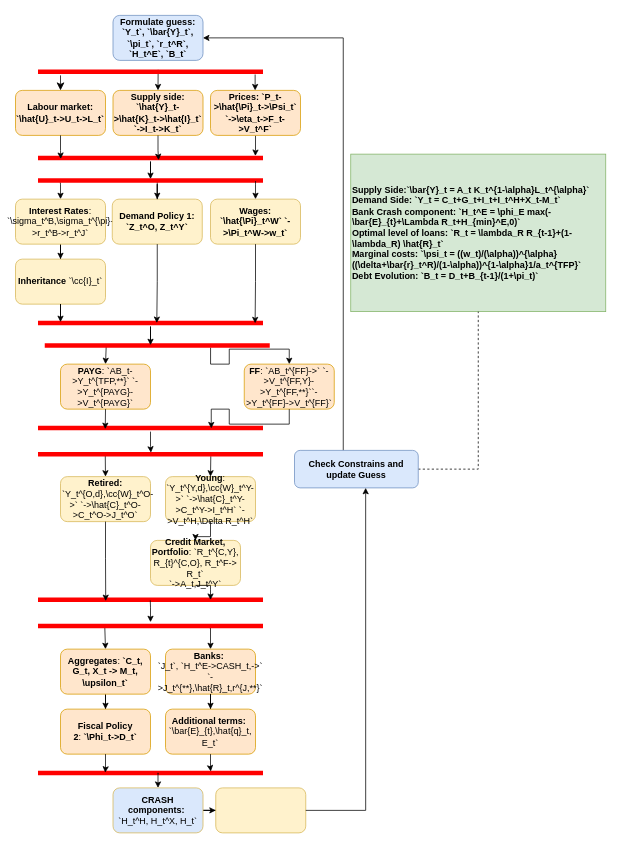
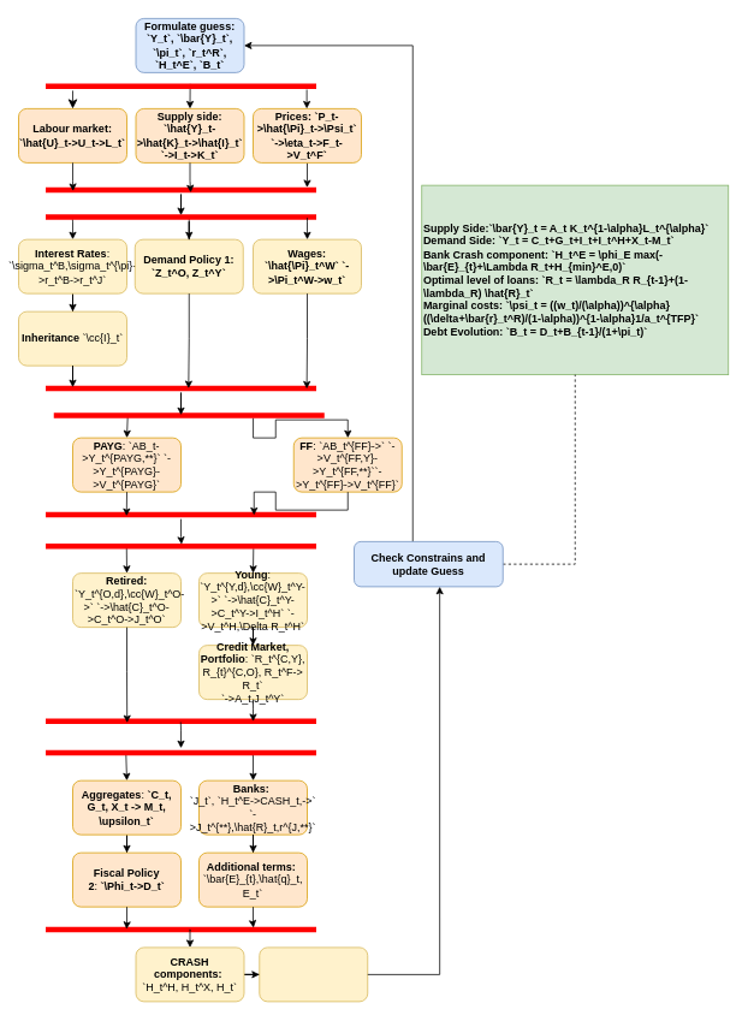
  <mxCell id="0" />
  <mxCell id="1" parent="0" />
  <mxCell id="2" value="Formulate guess: `Y_t`, `\bar{Y}_t`, `\pi_t`, `r_t^R`, `H_t^E`, `B_t`" style="rounded=1;whiteSpace=wrap;html=1;fillColor=#dae8fc;strokeColor=#6c8ebf;fontStyle=1" parent="1" vertex="1"><mxGeometry x="150" y="20" width="120" height="60" as="geometry" /></mxCell>
  <mxCell id="3" value="Labour market: `\hat{U}_t-&amp;gt;U_t-&amp;gt;L_t`" style="rounded=1;whiteSpace=wrap;html=1;fillColor=#ffe6cc;strokeColor=#d79b00;fontStyle=1" parent="1" vertex="1"><mxGeometry x="20" y="120" width="120" height="60" as="geometry" /></mxCell>
  <mxCell id="4" value="Supply side: `\hat{Y}_t-&amp;gt;\hat{K}_t-&amp;gt;\hat{I}_t` `-&amp;gt;I_t-&amp;gt;K_t`" style="rounded=1;whiteSpace=wrap;html=1;fillColor=#ffe6cc;strokeColor=#d79b00;fontStyle=1" parent="1" vertex="1"><mxGeometry x="150" y="120" width="120" height="60" as="geometry" /></mxCell>
  <mxCell id="5" style="edgeStyle=orthogonalEdgeStyle;rounded=0;orthogonalLoop=1;jettySize=auto;html=1;entryX=0.966;entryY=0.243;entryDx=0;entryDy=0;entryPerimeter=0;" parent="1" source="6" target="12" edge="1"><mxGeometry relative="1" as="geometry"><mxPoint x="337" y="275" as="targetPoint" /></mxGeometry></mxCell>
  <mxCell id="6" value="Prices: `P_t-&amp;gt;\hat{\Pi}_t-&amp;gt;\Psi_t` `-&amp;gt;\eta_t-&amp;gt;F_t-&amp;gt;V_t^F`" style="rounded=1;whiteSpace=wrap;html=1;fillColor=#ffe6cc;strokeColor=#d79b00;fontStyle=1" parent="1" vertex="1"><mxGeometry x="280" y="120" width="120" height="60" as="geometry" /></mxCell>
  <mxCell id="7" value="Wages: &lt;br&gt;`\hat{\Pi}_t^W` `-&amp;gt;\Pi_t^W-&amp;gt;w_t`" style="rounded=1;whiteSpace=wrap;html=1;fillColor=#fff2cc;strokeColor=#d6b656;fontStyle=1" parent="1" vertex="1"><mxGeometry x="280" y="265" width="120" height="60" as="geometry" /></mxCell>
  <mxCell id="8" style="edgeStyle=orthogonalEdgeStyle;rounded=0;orthogonalLoop=1;jettySize=auto;html=1;exitX=0.965;exitY=0.88;exitDx=0;exitDy=0;exitPerimeter=0;" parent="1" source="10" target="6" edge="1"><mxGeometry relative="1" as="geometry" /></mxCell>
  <mxCell id="9" style="edgeStyle=orthogonalEdgeStyle;rounded=0;orthogonalLoop=1;jettySize=auto;html=1;entryX=0.5;entryY=0;entryDx=0;entryDy=0;exitX=0.534;exitY=0.26;exitDx=0;exitDy=0;exitPerimeter=0;" parent="1" source="10" target="4" edge="1"><mxGeometry relative="1" as="geometry"><mxPoint x="208" y="109" as="sourcePoint" /></mxGeometry></mxCell>
  <mxCell id="10" value="" style="shape=line;html=1;strokeWidth=6;strokeColor=#ff0000;" parent="1" vertex="1"><mxGeometry x="50" y="90" width="300" height="10" as="geometry" /></mxCell>
  <mxCell id="11" value="" style="edgeStyle=orthogonalEdgeStyle;html=1;verticalAlign=bottom;endArrow=classic;endSize=8;strokeColor=#000000;rounded=0;entryX=0.5;entryY=0;entryDx=0;entryDy=0;endFill=1;" parent="1" source="10" target="3" edge="1"><mxGeometry relative="1" as="geometry"><mxPoint x="160" y="180" as="targetPoint" /><Array as="points"><mxPoint x="80" y="120" /><mxPoint x="80" y="120" /></Array></mxGeometry></mxCell>
  <mxCell id="12" value="" style="shape=line;html=1;strokeWidth=6;strokeColor=#ff0000;" parent="1" vertex="1"><mxGeometry x="50" y="205" width="300" height="10" as="geometry" /></mxCell>
  <mxCell id="13" style="edgeStyle=orthogonalEdgeStyle;rounded=0;orthogonalLoop=1;jettySize=auto;html=1;entryX=0.536;entryY=0.8;entryDx=0;entryDy=0;entryPerimeter=0;" parent="1" source="4" target="12" edge="1"><mxGeometry relative="1" as="geometry" /></mxCell>
  <mxCell id="14" style="edgeStyle=orthogonalEdgeStyle;rounded=0;orthogonalLoop=1;jettySize=auto;html=1;entryX=0.101;entryY=0.64;entryDx=0;entryDy=0;entryPerimeter=0;" parent="1" source="3" target="12" edge="1"><mxGeometry relative="1" as="geometry" /></mxCell>
  <mxCell id="15" style="edgeStyle=orthogonalEdgeStyle;rounded=0;orthogonalLoop=1;jettySize=auto;html=1;entryX=0.5;entryY=0;entryDx=0;entryDy=0;" parent="1" source="17" target="18" edge="1"><mxGeometry relative="1" as="geometry" /></mxCell>
  <mxCell id="16" style="edgeStyle=orthogonalEdgeStyle;rounded=0;orthogonalLoop=1;jettySize=auto;html=1;startArrow=classic;startFill=1;endArrow=none;endFill=0;entryX=0.099;entryY=0.743;entryDx=0;entryDy=0;entryPerimeter=0;" parent="1" source="17" target="60" edge="1"><mxGeometry relative="1" as="geometry"><mxPoint x="80" y="285" as="targetPoint" /></mxGeometry></mxCell>
  <mxCell id="17" value="&lt;b&gt;Interest Rates&lt;/b&gt;: `\sigma_t^B,\sigma_t^{\pi}-&amp;gt;r_t^B-&amp;gt;r_t^J`" style="rounded=1;whiteSpace=wrap;html=1;fillColor=#fff2cc;strokeColor=#d6b656;" parent="1" vertex="1"><mxGeometry x="20" y="265" width="120" height="60" as="geometry" /></mxCell>
  <mxCell id="18" value="&lt;b&gt;Inheritance &lt;/b&gt;`\cc{I}_t`" style="rounded=1;whiteSpace=wrap;html=1;fillColor=#fff2cc;strokeColor=#d6b656;" parent="1" vertex="1"><mxGeometry x="20" y="345" width="120" height="60" as="geometry" /></mxCell>
  <mxCell id="19" style="edgeStyle=orthogonalEdgeStyle;rounded=0;orthogonalLoop=1;jettySize=auto;html=1;entryX=0.5;entryY=0;entryDx=0;entryDy=0;exitX=0.273;exitY=0.686;exitDx=0;exitDy=0;exitPerimeter=0;" parent="1" source="59" target="21" edge="1"><mxGeometry relative="1" as="geometry" /></mxCell>
  <mxCell id="20" value="" style="shape=line;html=1;strokeWidth=6;strokeColor=#ff0000;" parent="1" vertex="1"><mxGeometry x="50" y="425" width="300" height="10" as="geometry" /></mxCell>
- <mxCell id="21" value="&lt;b&gt;PAYG&lt;/b&gt;: `AB_t-&amp;gt;Y_t^{TFP,**}` `-&amp;gt;Y_t^{PAYG}-&amp;gt;V_t^{PAYG}`" style="rounded=1;whiteSpace=wrap;html=1;fontSize=12;fillColor=#ffe6cc;strokeColor=#d79b00;" parent="1" vertex="1"><mxGeometry x="80" y="485" width="120" height="60" as="geometry" /></mxCell>
+ <mxCell id="21" value="&lt;b&gt;PAYG&lt;/b&gt;: `AB_t-&amp;gt;Y_t^{PAYG,**}` `-&amp;gt;Y_t^{PAYG}-&amp;gt;V_t^{PAYG}`" style="rounded=1;whiteSpace=wrap;html=1;fontSize=12;fillColor=#ffe6cc;strokeColor=#d79b00;" parent="1" vertex="1"><mxGeometry x="80" y="485" width="120" height="60" as="geometry" /></mxCell>
  <mxCell id="22" value="&lt;b&gt;FF&lt;/b&gt;: `AB_t^{FF}-&amp;gt;` `-&amp;gt;V_t^{FF,Y}-&amp;gt;Y_t^{FF,**}``-&amp;gt;Y_t^{FF}-&amp;gt;V_t^{FF}`" style="rounded=1;whiteSpace=wrap;html=1;fontSize=12;fillColor=#ffe6cc;strokeColor=#d79b00;" parent="1" vertex="1"><mxGeometry x="325" y="485" width="120" height="60" as="geometry" /></mxCell>
  <mxCell id="23" value="" style="shape=line;html=1;strokeWidth=6;strokeColor=#ff0000;" parent="1" vertex="1"><mxGeometry x="50" y="565" width="300" height="10" as="geometry" /></mxCell>
  <mxCell id="24" style="edgeStyle=orthogonalEdgeStyle;rounded=0;orthogonalLoop=1;jettySize=auto;html=1;entryX=0.299;entryY=0.66;entryDx=0;entryDy=0;entryPerimeter=0;exitX=0.5;exitY=1;exitDx=0;exitDy=0;" parent="1" source="21" target="23" edge="1"><mxGeometry relative="1" as="geometry"><mxPoint x="140" y="593" as="sourcePoint" /></mxGeometry></mxCell>
  <mxCell id="25" style="edgeStyle=orthogonalEdgeStyle;rounded=0;orthogonalLoop=1;jettySize=auto;html=1;exitX=0.5;exitY=1;exitDx=0;exitDy=0;entryX=0.77;entryY=0.567;entryDx=0;entryDy=0;entryPerimeter=0;" parent="1" source="22" target="23" edge="1"><mxGeometry relative="1" as="geometry"><mxPoint x="280" y="593" as="sourcePoint" /><mxPoint x="280" y="580" as="targetPoint" /></mxGeometry></mxCell>
  <mxCell id="26" style="edgeStyle=orthogonalEdgeStyle;rounded=0;orthogonalLoop=1;jettySize=auto;html=1;entryX=0.737;entryY=0.782;entryDx=0;entryDy=0;entryPerimeter=0;startArrow=classic;startFill=1;endArrow=none;endFill=0;" parent="1" source="22" target="59" edge="1"><mxGeometry relative="1" as="geometry" /></mxCell>
  <mxCell id="27" value="&lt;b&gt;Demand Policy 1: `Z_t^O, Z_t^Y`&lt;/b&gt;" style="rounded=1;whiteSpace=wrap;html=1;fillColor=#fff2cc;strokeColor=#d6b656;" parent="1" vertex="1"><mxGeometry x="149" y="265" width="120" height="60" as="geometry" /></mxCell>
  <mxCell id="28" style="edgeStyle=orthogonalEdgeStyle;rounded=0;orthogonalLoop=1;jettySize=auto;html=1;entryX=0.5;entryY=0;entryDx=0;entryDy=0;exitX=0.299;exitY=0.689;exitDx=0;exitDy=0;exitPerimeter=0;" parent="1" source="30" target="31" edge="1"><mxGeometry relative="1" as="geometry" /></mxCell>
  <mxCell id="29" style="edgeStyle=orthogonalEdgeStyle;rounded=0;orthogonalLoop=1;jettySize=auto;html=1;entryX=0.5;entryY=0;entryDx=0;entryDy=0;exitX=0.768;exitY=0.774;exitDx=0;exitDy=0;exitPerimeter=0;" parent="1" source="30" target="32" edge="1"><mxGeometry relative="1" as="geometry" /></mxCell>
  <mxCell id="30" value="" style="shape=line;html=1;strokeWidth=6;strokeColor=#ff0000;" parent="1" vertex="1"><mxGeometry x="50" y="600" width="300" height="10" as="geometry" /></mxCell>
  <mxCell id="31" value="&lt;b&gt;Retired:&lt;br&gt;&amp;nbsp;&amp;nbsp;&lt;/b&gt;`Y_t^{O,d},\cc{W}_t^O-&amp;gt;` `-&amp;gt;\hat{C}_t^O-&amp;gt;C_t^O-&amp;gt;J_t^O`" style="rounded=1;whiteSpace=wrap;html=1;fontSize=12;fillColor=#fff2cc;strokeColor=#d6b656;" parent="1" vertex="1"><mxGeometry x="80" y="635" width="120" height="60" as="geometry" /></mxCell>
  <mxCell id="32" value="&lt;b&gt;Young&lt;/b&gt;: `Y_t^{Y,d},\cc{W}_t^Y-&amp;gt;` `-&amp;gt;\hat{C}_t^Y-&amp;gt;C_t^Y-&amp;gt;I_t^H` `-&amp;gt;V_t^H,\Delta R_t^H`" style="rounded=1;whiteSpace=wrap;html=1;fontSize=12;fillColor=#fff2cc;strokeColor=#d6b656;" parent="1" vertex="1"><mxGeometry x="220" y="635" width="120" height="60" as="geometry" /></mxCell>
  <mxCell id="33" value="" style="shape=line;html=1;strokeWidth=6;strokeColor=#ff0000;" parent="1" vertex="1"><mxGeometry x="50" y="794" width="300" height="10" as="geometry" /></mxCell>
  <mxCell id="34" style="edgeStyle=orthogonalEdgeStyle;rounded=0;orthogonalLoop=1;jettySize=auto;html=1;entryX=0.301;entryY=0.689;entryDx=0;entryDy=0;entryPerimeter=0;" parent="1" source="31" target="33" edge="1"><mxGeometry relative="1" as="geometry" /></mxCell>
  <mxCell id="35" style="edgeStyle=orthogonalEdgeStyle;rounded=0;orthogonalLoop=1;jettySize=auto;html=1;entryX=0.5;entryY=0;entryDx=0;entryDy=0;" parent="1" source="32" target="66" edge="1"><mxGeometry relative="1" as="geometry" /></mxCell>
  <mxCell id="36" style="edgeStyle=orthogonalEdgeStyle;rounded=0;orthogonalLoop=1;jettySize=auto;html=1;entryX=0.5;entryY=0;entryDx=0;entryDy=0;exitX=0.297;exitY=0.763;exitDx=0;exitDy=0;exitPerimeter=0;" parent="1" source="38" target="41" edge="1"><mxGeometry relative="1" as="geometry" /></mxCell>
  <mxCell id="37" style="edgeStyle=orthogonalEdgeStyle;rounded=0;orthogonalLoop=1;jettySize=auto;html=1;entryX=0.5;entryY=0;entryDx=0;entryDy=0;" parent="1" target="43" edge="1"><mxGeometry relative="1" as="geometry"><mxPoint x="279" y="837" as="sourcePoint" /><mxPoint x="280" y="865" as="targetPoint" /></mxGeometry></mxCell>
  <mxCell id="38" value="" style="shape=line;html=1;strokeWidth=6;strokeColor=#ff0000;" parent="1" vertex="1"><mxGeometry x="50" y="829" width="300" height="10" as="geometry" /></mxCell>
  <mxCell id="39" style="edgeStyle=orthogonalEdgeStyle;rounded=0;orthogonalLoop=1;jettySize=auto;html=1;entryX=0.499;entryY=0.605;entryDx=0;entryDy=0;entryPerimeter=0;startArrow=classic;startFill=1;endArrow=none;endFill=0;" parent="1" source="38" target="33" edge="1"><mxGeometry relative="1" as="geometry" /></mxCell>
  <mxCell id="40" style="edgeStyle=orthogonalEdgeStyle;rounded=0;orthogonalLoop=1;jettySize=auto;html=1;entryX=0.5;entryY=0;entryDx=0;entryDy=0;" parent="1" source="41" target="42" edge="1"><mxGeometry relative="1" as="geometry" /></mxCell>
  <mxCell id="41" value="&lt;b&gt;Aggregates&lt;/b&gt;: &lt;b&gt;`C_t, G_t, X_t -&amp;gt; M_t, \upsilon_t`&lt;/b&gt;" style="rounded=1;whiteSpace=wrap;html=1;fontSize=12;fillColor=#ffe6cc;strokeColor=#d79b00;" parent="1" vertex="1"><mxGeometry x="80" y="865" width="120" height="60" as="geometry" /></mxCell>
  <mxCell id="42" value="&lt;b&gt;Fiscal Policy 2&lt;/b&gt;:&lt;b&gt;&amp;nbsp;`\Phi_t-&amp;gt;D_t`&lt;/b&gt;" style="rounded=1;whiteSpace=wrap;html=1;fontSize=12;fillColor=#ffe6cc;strokeColor=#d79b00;" parent="1" vertex="1"><mxGeometry x="80" y="945" width="120" height="60" as="geometry" /></mxCell>
  <mxCell id="43" value="&lt;b&gt;Banks:&lt;/b&gt;&amp;nbsp;&lt;br&gt;`J_t`, `H_t^E-&amp;gt;CASH_t,-&amp;gt;` `-&amp;gt;J_t^{**},\hat{R}_t,r^{J,**}`" style="rounded=1;whiteSpace=wrap;html=1;fontSize=12;fillColor=#ffe6cc;strokeColor=#d79b00;" parent="1" vertex="1"><mxGeometry x="220" y="865" width="120" height="60" as="geometry" /></mxCell>
  <mxCell id="44" value="" style="shape=line;html=1;strokeWidth=6;strokeColor=#ff0000;" parent="1" vertex="1"><mxGeometry x="50" y="1025" width="300" height="10" as="geometry" /></mxCell>
  <mxCell id="45" style="edgeStyle=orthogonalEdgeStyle;rounded=0;orthogonalLoop=1;jettySize=auto;html=1;entryX=0.299;entryY=0.468;entryDx=0;entryDy=0;entryPerimeter=0;" parent="1" source="42" target="44" edge="1"><mxGeometry relative="1" as="geometry" /></mxCell>
  <mxCell id="46" style="edgeStyle=orthogonalEdgeStyle;rounded=0;orthogonalLoop=1;jettySize=auto;html=1;entryX=0.5;entryY=0;entryDx=0;entryDy=0;" parent="1" source="43" target="68" edge="1"><mxGeometry relative="1" as="geometry" /></mxCell>
  <mxCell id="47" style="edgeStyle=orthogonalEdgeStyle;rounded=0;orthogonalLoop=1;jettySize=auto;html=1;entryX=0;entryY=0.5;entryDx=0;entryDy=0;" parent="1" source="48" target="50" edge="1"><mxGeometry relative="1" as="geometry" /></mxCell>
- <mxCell id="48" value="&lt;b style=&quot;border-color: var(--border-color);&quot;&gt;CRASH components:&amp;nbsp;&lt;/b&gt;&lt;br style=&quot;border-color: var(--border-color);&quot;&gt;`H_t^H, H_t^X, H_t`" style="rounded=1;whiteSpace=wrap;html=1;fillColor=#dae8fc;strokeColor=#d6b656;" parent="1" vertex="1"><mxGeometry x="150" y="1050" width="120" height="60" as="geometry" /></mxCell>
+ <mxCell id="48" value="&lt;b style=&quot;border-color: var(--border-color);&quot;&gt;CRASH components:&amp;nbsp;&lt;/b&gt;&lt;br style=&quot;border-color: var(--border-color);&quot;&gt;`H_t^H, H_t^X, H_t`" style="rounded=1;whiteSpace=wrap;html=1;fillColor=#fff2cc;strokeColor=#d6b656;" parent="1" vertex="1"><mxGeometry x="150" y="1050" width="120" height="60" as="geometry" /></mxCell>
  <mxCell id="49" value="Supply Side:`\bar{Y}_t = A_t K_t^{1-\alpha}L_t^{\alpha}`&lt;br&gt;Demand Side: `Y_t = C_t+G_t+I_t+I_t^H+X_t-M_t`&lt;br&gt;Bank Crash component: `H_t^E = \phi_E max(-\bar{E}_{t}+\Lambda R_t+H_{min}^E,0)`&lt;br&gt;Optimal level of loans: `R_t = \lambda_R R_{t-1}+(1-\lambda_R) \hat{R}_t`&lt;br&gt;Marginal costs: `\psi_t = ((w_t)/(\alpha))^{\alpha}((\delta+\bar{r}_t^R)/(1-\alpha))^{1-\alpha}1/a_t^{TFP}`&lt;br&gt;Debt Evolution: `B_t = D_t+B_{t-1}/(1+\pi_t)`" style="text;html=1;strokeColor=#82b366;fillColor=#d5e8d4;align=left;verticalAlign=middle;whiteSpace=wrap;rounded=0;fontStyle=1" parent="1" vertex="1"><mxGeometry x="467" y="205" width="340" height="210" as="geometry" /></mxCell>
  <mxCell id="50" value="" style="rounded=1;whiteSpace=wrap;html=1;fillColor=#fff2cc;strokeColor=#d6b656;" parent="1" vertex="1"><mxGeometry x="287" y="1050" width="120" height="60" as="geometry" /></mxCell>
  <mxCell id="51" style="edgeStyle=orthogonalEdgeStyle;rounded=0;orthogonalLoop=1;jettySize=auto;html=1;entryX=0.534;entryY=0.608;entryDx=0;entryDy=0;entryPerimeter=0;startArrow=classic;startFill=1;endArrow=none;endFill=0;" parent="1" source="48" target="44" edge="1"><mxGeometry relative="1" as="geometry" /></mxCell>
  <mxCell id="52" style="edgeStyle=orthogonalEdgeStyle;rounded=0;orthogonalLoop=1;jettySize=auto;html=1;entryX=1;entryY=0.5;entryDx=0;entryDy=0;" parent="1" source="54" target="2" edge="1"><mxGeometry relative="1" as="geometry"><Array as="points"><mxPoint x="457" y="50" /></Array></mxGeometry></mxCell>
  <mxCell id="53" style="edgeStyle=orthogonalEdgeStyle;rounded=0;orthogonalLoop=1;jettySize=auto;html=1;dashed=1;endArrow=none;endFill=0;entryX=0.5;entryY=1;entryDx=0;entryDy=0;exitX=1;exitY=0.5;exitDx=0;exitDy=0;" parent="1" source="54" target="49" edge="1"><mxGeometry relative="1" as="geometry"><mxPoint x="627" y="565" as="targetPoint" /><mxPoint x="527" y="625" as="sourcePoint" /></mxGeometry></mxCell>
  <mxCell id="54" value="&lt;b&gt;Check Constrains and update Guess&lt;/b&gt;" style="rounded=1;whiteSpace=wrap;html=1;fillColor=#dae8fc;strokeColor=#6c8ebf;" parent="1" vertex="1"><mxGeometry x="392" y="600" width="165" height="50" as="geometry" /></mxCell>
  <mxCell id="55" style="edgeStyle=orthogonalEdgeStyle;rounded=0;orthogonalLoop=1;jettySize=auto;html=1;entryX=0.575;entryY=1;entryDx=0;entryDy=0;entryPerimeter=0;exitX=1;exitY=0.5;exitDx=0;exitDy=0;" parent="1" source="50" target="54" edge="1"><mxGeometry relative="1" as="geometry" /></mxCell>
  <mxCell id="56" style="edgeStyle=orthogonalEdgeStyle;rounded=0;orthogonalLoop=1;jettySize=auto;html=1;entryX=0.502;entryY=0.3;entryDx=0;entryDy=0;entryPerimeter=0;" parent="1" source="23" target="30" edge="1"><mxGeometry relative="1" as="geometry" /></mxCell>
  <mxCell id="57" style="edgeStyle=orthogonalEdgeStyle;rounded=0;orthogonalLoop=1;jettySize=auto;html=1;entryX=0.1;entryY=0.39;entryDx=0;entryDy=0;entryPerimeter=0;" parent="1" source="18" target="20" edge="1"><mxGeometry relative="1" as="geometry" /></mxCell>
  <mxCell id="58" style="edgeStyle=orthogonalEdgeStyle;rounded=0;orthogonalLoop=1;jettySize=auto;html=1;entryX=0.53;entryY=0.476;entryDx=0;entryDy=0;entryPerimeter=0;startArrow=classic;startFill=1;endArrow=none;endFill=0;" parent="1" source="27" target="60" edge="1"><mxGeometry relative="1" as="geometry" /></mxCell>
  <mxCell id="59" value="" style="shape=line;html=1;strokeWidth=6;strokeColor=#ff0000;" parent="1" vertex="1"><mxGeometry x="59" y="455" width="300" height="10" as="geometry" /></mxCell>
  <mxCell id="60" value="" style="shape=line;html=1;strokeWidth=6;strokeColor=#ff0000;" parent="1" vertex="1"><mxGeometry x="50" y="235" width="300" height="10" as="geometry" /></mxCell>
  <mxCell id="61" style="edgeStyle=orthogonalEdgeStyle;rounded=0;orthogonalLoop=1;jettySize=auto;html=1;entryX=0.967;entryY=0.59;entryDx=0;entryDy=0;entryPerimeter=0;startArrow=classic;startFill=1;endArrow=none;endFill=0;" parent="1" source="7" target="60" edge="1"><mxGeometry relative="1" as="geometry" /></mxCell>
  <mxCell id="62" style="edgeStyle=orthogonalEdgeStyle;rounded=0;orthogonalLoop=1;jettySize=auto;html=1;entryX=0.528;entryY=0.514;entryDx=0;entryDy=0;entryPerimeter=0;" parent="1" source="27" target="20" edge="1"><mxGeometry relative="1" as="geometry" /></mxCell>
  <mxCell id="63" style="edgeStyle=orthogonalEdgeStyle;rounded=0;orthogonalLoop=1;jettySize=auto;html=1;entryX=0.965;entryY=0.552;entryDx=0;entryDy=0;entryPerimeter=0;" parent="1" source="7" target="20" edge="1"><mxGeometry relative="1" as="geometry" /></mxCell>
  <mxCell id="64" style="edgeStyle=orthogonalEdgeStyle;rounded=0;orthogonalLoop=1;jettySize=auto;html=1;entryX=0.5;entryY=0.314;entryDx=0;entryDy=0;entryPerimeter=0;" parent="1" source="12" target="60" edge="1"><mxGeometry relative="1" as="geometry" /></mxCell>
  <mxCell id="65" style="edgeStyle=orthogonalEdgeStyle;rounded=0;orthogonalLoop=1;jettySize=auto;html=1;entryX=0.47;entryY=0.467;entryDx=0;entryDy=0;entryPerimeter=0;" parent="1" source="20" target="59" edge="1"><mxGeometry relative="1" as="geometry" /></mxCell>
- <mxCell id="66" value="&lt;b&gt;Credit Market, Portfolio&lt;/b&gt;: `R_t^{C,Y}, R_{t}^{C,O}, R_t^F-&amp;gt; R_t`&lt;br&gt;`-&amp;gt;A_t,J_t^Y`" style="rounded=1;whiteSpace=wrap;html=1;fontSize=12;fillColor=#fff2cc;strokeColor=#d6b656;" parent="1" vertex="1"><mxGeometry x="200" y="720" width="120" height="60" as="geometry" /></mxCell>
+ <mxCell id="66" value="&lt;b&gt;Credit Market, Portfolio&lt;/b&gt;: `R_t^{C,Y}, R_{t}^{C,O}, R_t^F-&amp;gt; R_t`&lt;br&gt;`-&amp;gt;A_t,J_t^Y`" style="rounded=1;whiteSpace=wrap;html=1;fontSize=12;fillColor=#fff2cc;strokeColor=#d6b656;" parent="1" vertex="1"><mxGeometry x="220" y="715" width="120" height="60" as="geometry" /></mxCell>
  <mxCell id="67" style="edgeStyle=orthogonalEdgeStyle;rounded=0;orthogonalLoop=1;jettySize=auto;html=1;entryX=0.783;entryY=0.54;entryDx=0;entryDy=0;entryPerimeter=0;exitX=0.5;exitY=1;exitDx=0;exitDy=0;" parent="1" source="66" edge="1"><mxGeometry relative="1" as="geometry"><mxPoint x="275.113" y="775" as="sourcePoint" /><mxPoint x="280" y="799.4" as="targetPoint" /><Array as="points"><mxPoint x="280" y="785" /><mxPoint x="280" y="785" /></Array></mxGeometry></mxCell>
  <mxCell id="68" value="&lt;b style=&quot;border-color: var(--border-color);&quot;&gt;Additional terms:&amp;nbsp;&lt;/b&gt;&lt;br style=&quot;border-color: var(--border-color);&quot;&gt;`\bar{E}_{t},\hat{q}_t, E_t`" style="rounded=1;whiteSpace=wrap;html=1;fontSize=12;fillColor=#ffe6cc;strokeColor=#d79b00;" parent="1" vertex="1"><mxGeometry x="220" y="945" width="120" height="60" as="geometry" /></mxCell>
  <mxCell id="69" style="edgeStyle=orthogonalEdgeStyle;rounded=0;orthogonalLoop=1;jettySize=auto;html=1;entryX=0.768;entryY=0.313;entryDx=0;entryDy=0;entryPerimeter=0;" parent="1" source="68" target="44" edge="1"><mxGeometry relative="1" as="geometry"><Array as="points"><mxPoint x="280" y="1025" /><mxPoint x="280" y="1025" /></Array></mxGeometry></mxCell>
